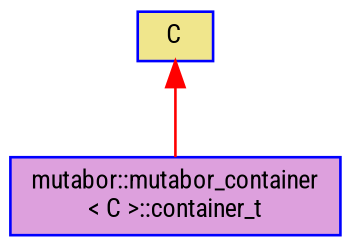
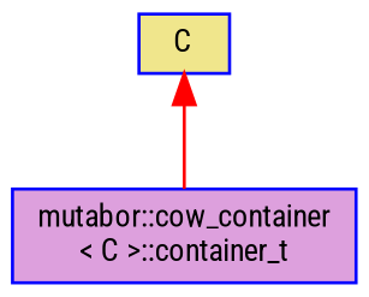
  digraph {
    rankdir=TB
    fontname="Roboto Condensed"
    node [color=blue fontname="Roboto Condensed" fontsize=10 shape=record style=filled]
    n1 [fillcolor=khaki height=0.2 label=C width=0.4]
-   n2 [fillcolor=plum height=0.2 label="mutabor::mutabor_container\l\< C \>::container_t" width=0.4]
+   n2 [fillcolor=plum height=0.2 label="mutabor::cow_container\l\< C \>::container_t" width=0.4]
    n1 -> n2 [color=red dir=back fontname="Roboto Condensed" fontsize=10 labelfontname=Sans labelfontsize=10 style=solid]
  }
